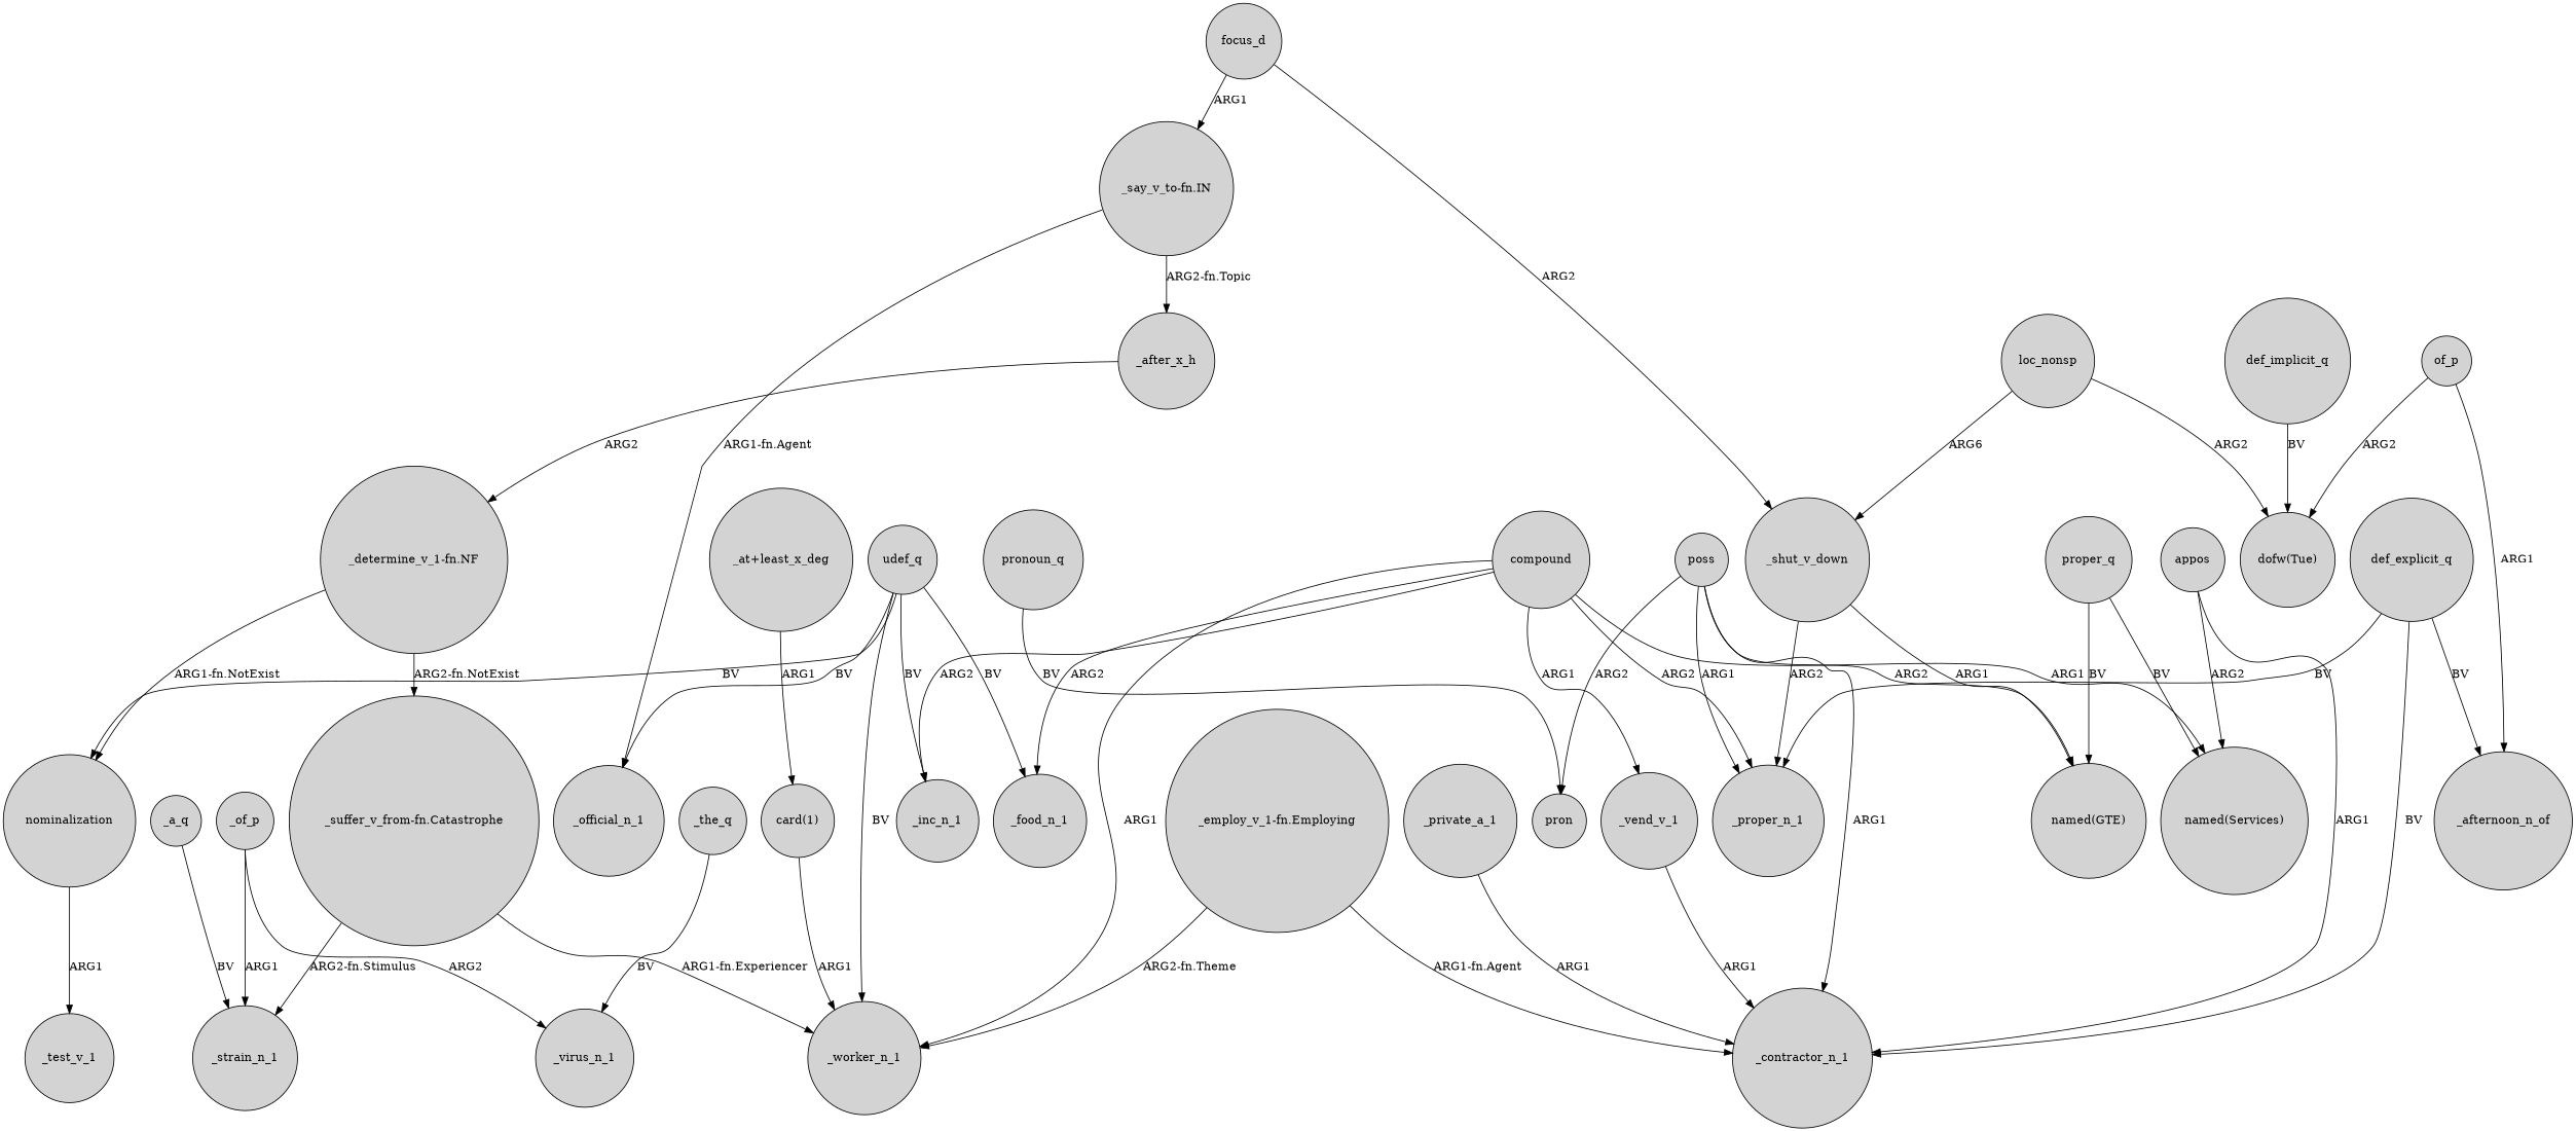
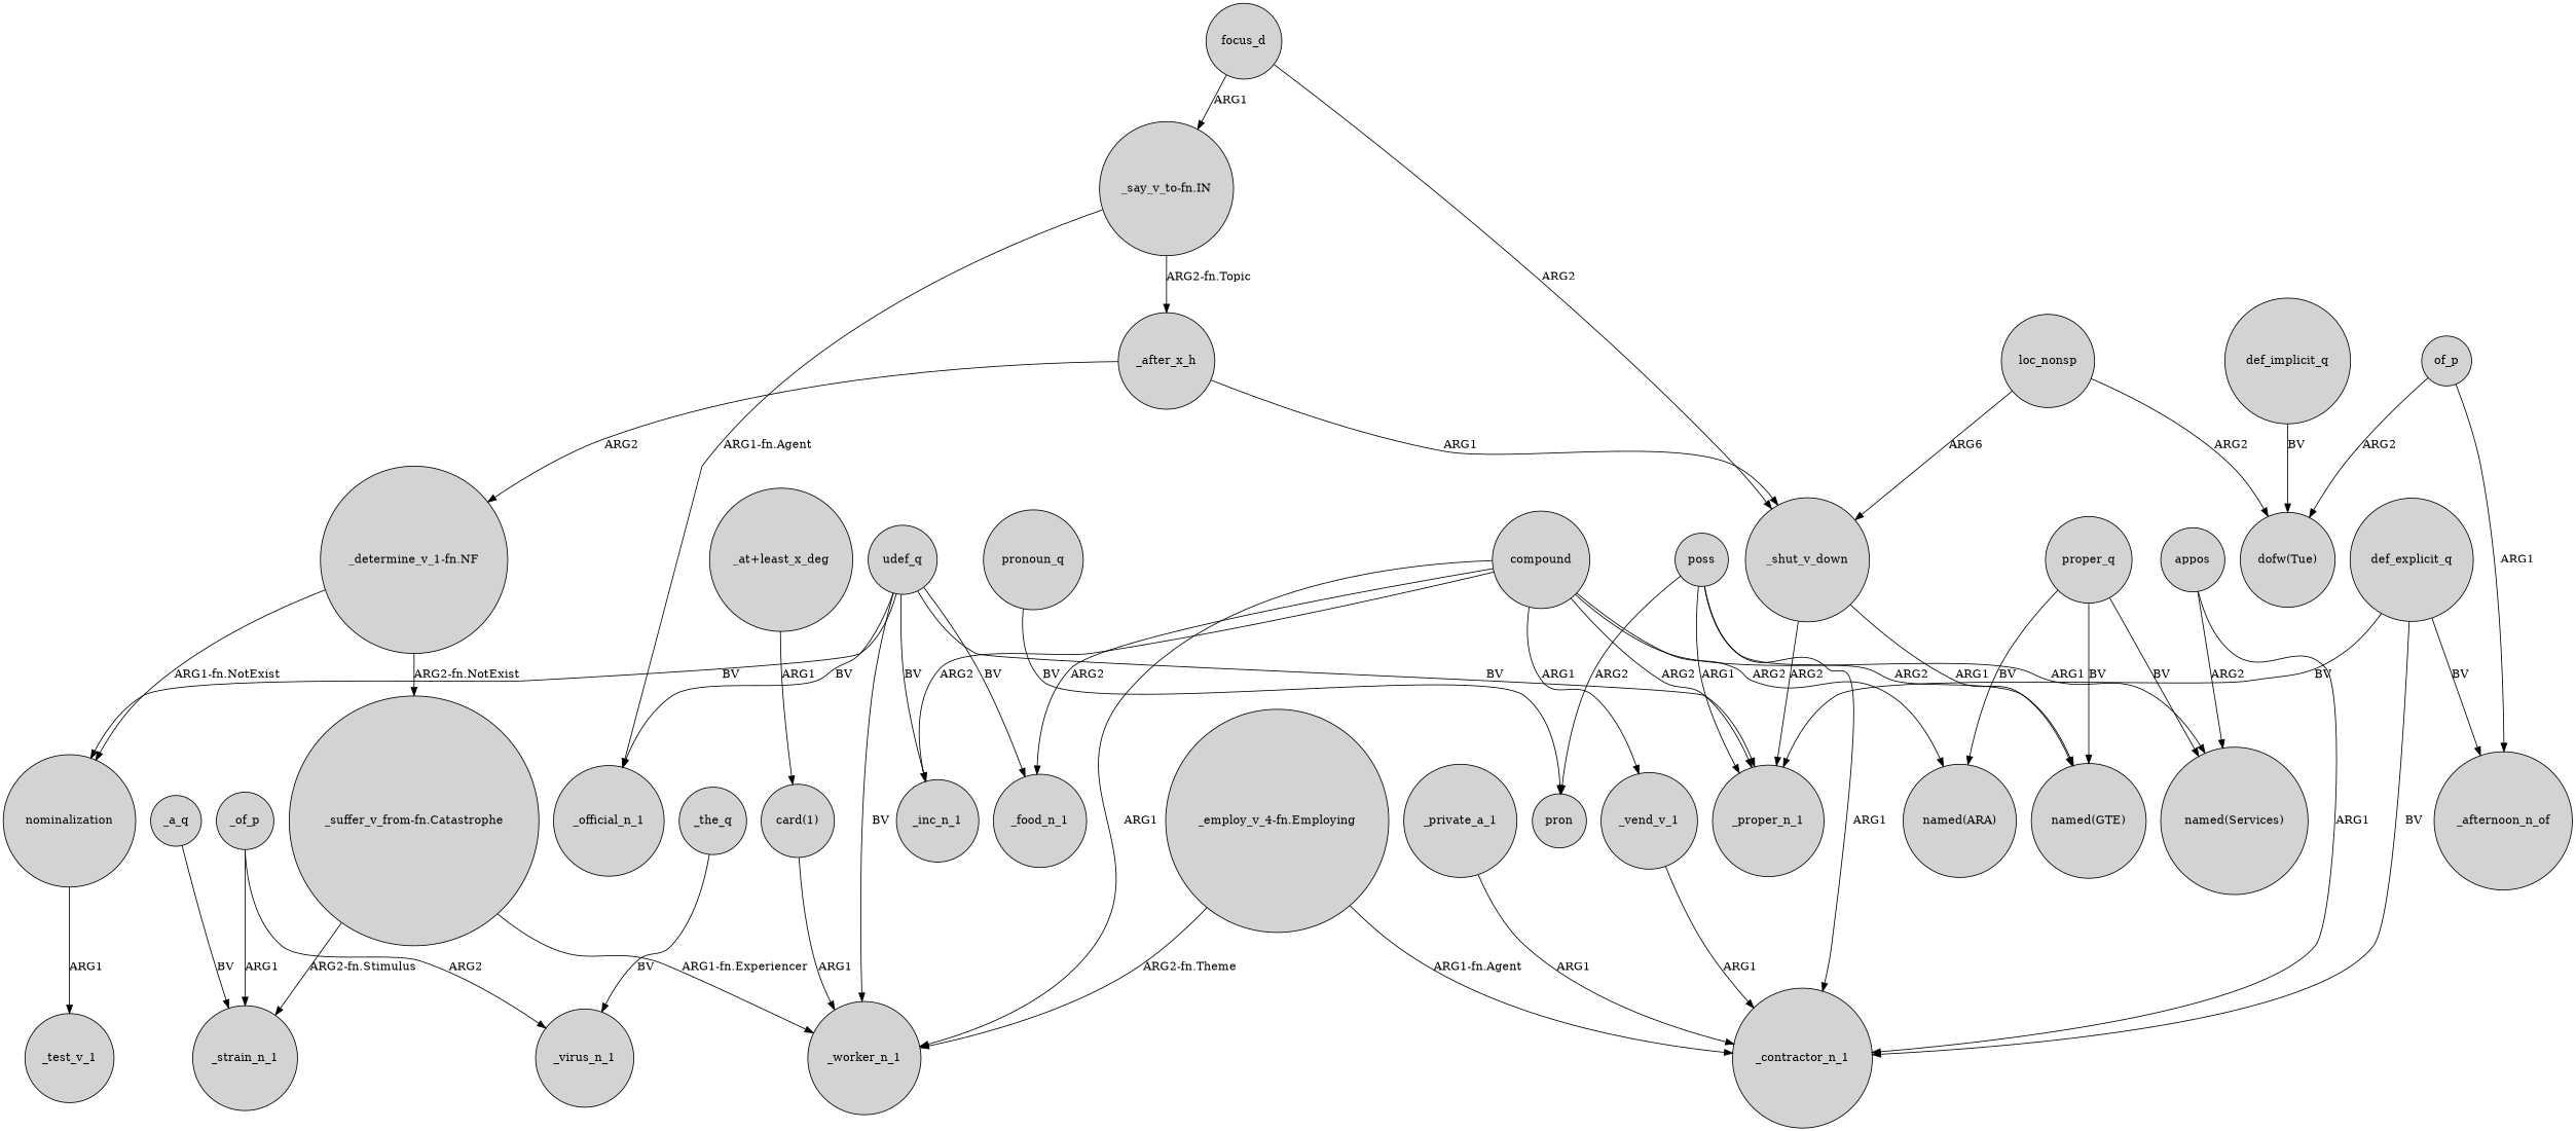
  digraph {
    node [shape=circle style=filled]
    _shut_v_down
    "named(GTE)"
    n3 [label=_proper_n_1]
    "_determine_v_1-fn.NF"
    "_suffer_v_from-fn.Catastrophe"
    nominalization
    _strain_n_1
    _worker_n_1
    _test_v_1
    appos
    "named(Services)"
    _contractor_n_1
    _private_a_1
    _of_p
    _virus_n_1
    compound
    _food_n_1
    _inc_n_1
    _vend_v_1
+   "named(ARA)"
    of_p
    _afternoon_n_of
    "dofw(Tue)"
    udef_q
    _official_n_1
    poss
    pron
    def_explicit_q
    proper_q
    "_at+least_x_deg"
    "card(1)"
    "_say_v_to-fn.IN"
    _after_x_h
    loc_nonsp
-   "_employ_v_1-fn.Employing"
+   "_employ_v_1-fn.Employing" [label="_employ_v_4-fn.Employing"]
    focus_d
    _a_q
    def_implicit_q
    pronoun_q
    _the_q
    _shut_v_down -> "named(GTE)" [label=ARG1]
    _shut_v_down -> n3 [label=ARG2]
    "_determine_v_1-fn.NF" -> "_suffer_v_from-fn.Catastrophe" [label="ARG2-fn.NotExist"]
    "_determine_v_1-fn.NF" -> nominalization [label="ARG1-fn.NotExist"]
    "_suffer_v_from-fn.Catastrophe" -> _strain_n_1 [label="ARG2-fn.Stimulus"]
    "_suffer_v_from-fn.Catastrophe" -> _worker_n_1 [label="ARG1-fn.Experiencer"]
    nominalization -> _test_v_1 [label=ARG1]
    appos -> "named(Services)" [label=ARG2]
    appos -> _contractor_n_1 [label=ARG1]
    _private_a_1 -> _contractor_n_1 [label=ARG1]
    _of_p -> _strain_n_1 [label=ARG1]
    _of_p -> _virus_n_1 [label=ARG2]
    compound -> n3 [label=ARG2]
    compound -> _worker_n_1 [label=ARG1]
    compound -> "named(Services)" [label=ARG1]
    compound -> _food_n_1 [label=ARG2]
    compound -> _inc_n_1 [label=ARG2]
    compound -> _vend_v_1 [label=ARG1]
+   compound -> "named(ARA)" [label=ARG2]
    _vend_v_1 -> _contractor_n_1 [label=ARG1]
    of_p -> _afternoon_n_of [label=ARG1]
    of_p -> "dofw(Tue)" [label=ARG2]
+   udef_q -> n3 [label=BV]
    udef_q -> nominalization [label=BV]
    udef_q -> _worker_n_1 [label=BV]
    udef_q -> _food_n_1 [label=BV]
    udef_q -> _inc_n_1 [label=BV]
    udef_q -> _official_n_1 [label=BV]
    poss -> "named(GTE)" [label=ARG2]
    poss -> n3 [label=ARG1]
    poss -> _contractor_n_1 [label=ARG1]
    poss -> pron [label=ARG2]
    def_explicit_q -> n3 [label=BV]
    def_explicit_q -> _contractor_n_1 [label=BV]
    def_explicit_q -> _afternoon_n_of [label=BV]
    proper_q -> "named(GTE)" [label=BV]
    proper_q -> "named(Services)" [label=BV]
+   proper_q -> "named(ARA)" [label=BV]
    "_at+least_x_deg" -> "card(1)" [label=ARG1]
    "card(1)" -> _worker_n_1 [label=ARG1]
    "_say_v_to-fn.IN" -> _official_n_1 [label="ARG1-fn.Agent"]
    "_say_v_to-fn.IN" -> _after_x_h [label="ARG2-fn.Topic"]
+   _after_x_h -> _shut_v_down [label=ARG1]
    _after_x_h -> "_determine_v_1-fn.NF" [label=ARG2]
    loc_nonsp -> _shut_v_down [label=ARG6]
    loc_nonsp -> "dofw(Tue)" [label=ARG2]
    "_employ_v_1-fn.Employing" -> _worker_n_1 [label="ARG2-fn.Theme"]
    "_employ_v_1-fn.Employing" -> _contractor_n_1 [label="ARG1-fn.Agent"]
    focus_d -> _shut_v_down [label=ARG2]
    focus_d -> "_say_v_to-fn.IN" [label=ARG1]
    _a_q -> _strain_n_1 [label=BV]
    def_implicit_q -> "dofw(Tue)" [label=BV]
    pronoun_q -> pron [label=BV]
    _the_q -> _virus_n_1 [label=BV]
  }
